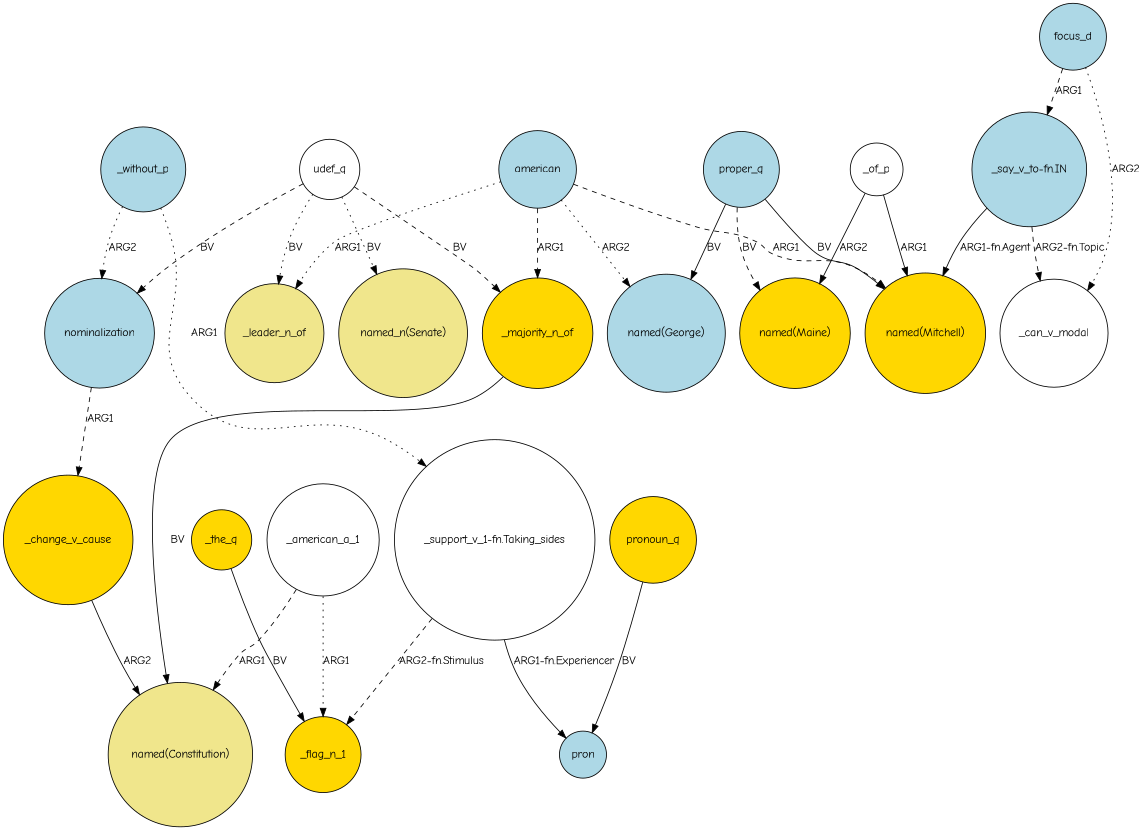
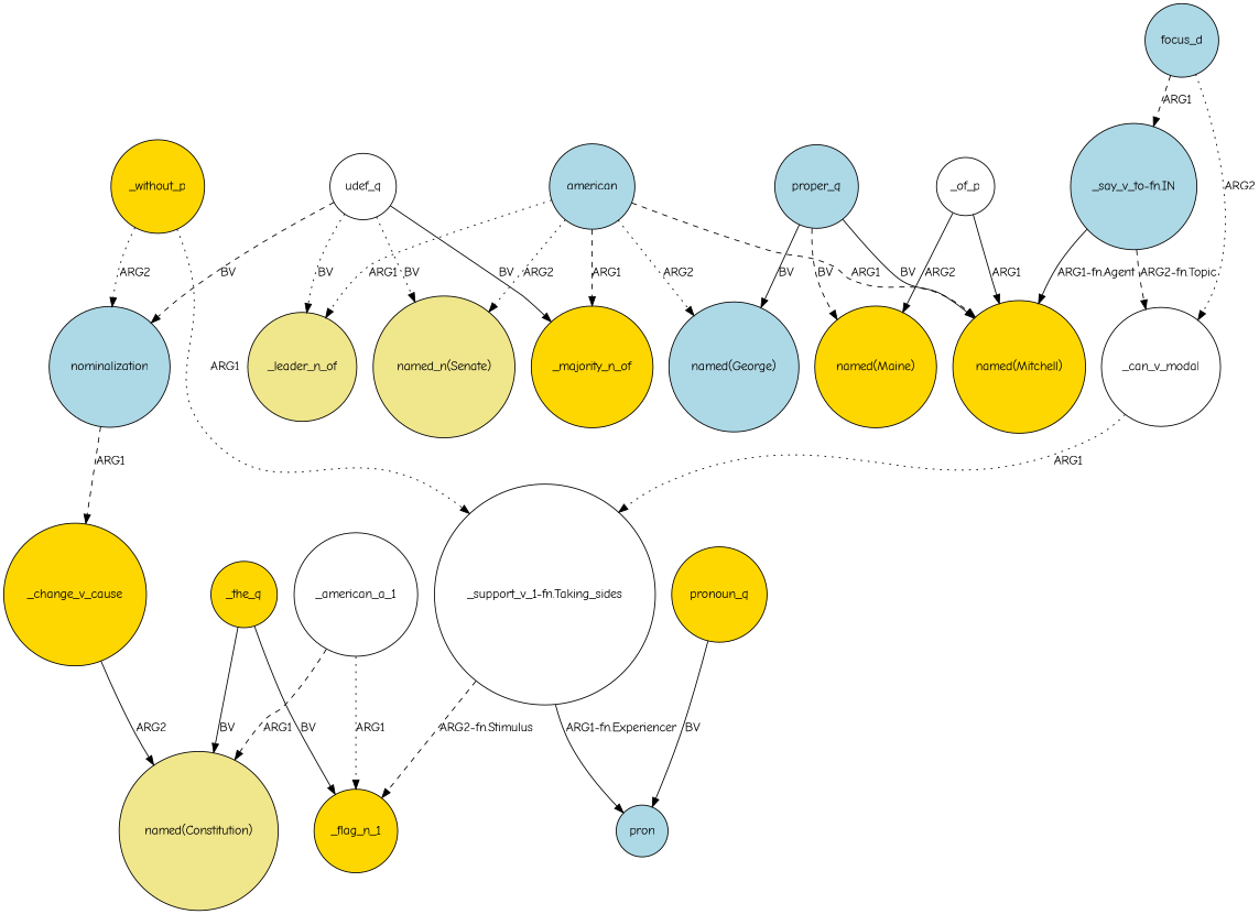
  digraph {
    fontname="Comic Neue"
    node [fillcolor=gold fontname="Comic Neue" shape=circle style=filled]
    edge [fontname="Comic Neue" style=dotted]
    _american_a_1 [fillcolor=white]
    _flag_n_1
    "named(Constitution)" [fillcolor=khaki]
    "_say_v_to-fn.IN" [fillcolor=lightblue]
    "named(Mitchell)"
    _can_v_modal [fillcolor=white]
    "_support_v_1-fn.Taking_sides" [fillcolor=white]
    _change_v_cause
-   _without_p [fillcolor=lightblue]
+   _without_p
    nominalization [fillcolor=lightblue]
    pron [fillcolor=lightblue]
    n12 [fillcolor=lightblue label=american]
    _leader_n_of [fillcolor=khaki]
    "named(George)" [fillcolor=lightblue]
    _majority_n_of
    "named_n(Senate)" [fillcolor=khaki]
    udef_q [fillcolor=white]
    _of_p [fillcolor=white]
    "named(Maine)"
    proper_q [fillcolor=lightblue]
    pronoun_q
    _the_q
    focus_d [fillcolor=lightblue]
    _american_a_1 -> _flag_n_1 [label=ARG1]
    _american_a_1 -> "named(Constitution)" [label=ARG1 style=dashed]
    "_say_v_to-fn.IN" -> "named(Mitchell)" [label="ARG1-fn.Agent" style=solid]
    "_say_v_to-fn.IN" -> _can_v_modal [label="ARG2-fn.Topic" style=dashed]
+   _can_v_modal -> "_support_v_1-fn.Taking_sides" [label=ARG1]
    "_support_v_1-fn.Taking_sides" -> _flag_n_1 [label="ARG2-fn.Stimulus" style=dashed]
    "_support_v_1-fn.Taking_sides" -> pron [label="ARG1-fn.Experiencer" style=solid]
    _change_v_cause -> "named(Constitution)" [label=ARG2 style=solid]
    _without_p -> "_support_v_1-fn.Taking_sides" [label=ARG1]
    _without_p -> nominalization [label=ARG2]
    nominalization -> _change_v_cause [label=ARG1 style=dashed]
    n12 -> "named(Mitchell)" [label=ARG1 style=dashed]
    n12 -> _leader_n_of [label=ARG1]
    n12 -> "named(George)" [label=ARG2]
    n12 -> _majority_n_of [label=ARG1 style=dashed]
+   n12 -> "named_n(Senate)" [label=ARG2]
    udef_q -> nominalization [label=BV style=dashed]
    udef_q -> _leader_n_of [label=BV]
-   udef_q -> _majority_n_of [label=BV style=dashed]
+   udef_q -> _majority_n_of [label=BV style=solid]
    udef_q -> "named_n(Senate)" [label=BV]
    _of_p -> "named(Mitchell)" [label=ARG1 style=solid]
    _of_p -> "named(Maine)" [label=ARG2 style=solid]
    proper_q -> "named(Mitchell)" [label=BV style=solid]
    proper_q -> "named(George)" [label=BV style=solid]
    proper_q -> "named(Maine)" [label=BV style=dashed]
    pronoun_q -> pron [label=BV style=solid]
    _the_q -> _flag_n_1 [label=BV style=solid]
-   _majority_n_of -> "named(Constitution)" [label=BV style=solid]
+   _the_q -> "named(Constitution)" [label=BV style=solid]
    focus_d -> "_say_v_to-fn.IN" [label=ARG1 style=dashed]
    focus_d -> _can_v_modal [label=ARG2]
  }
